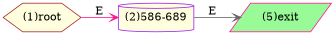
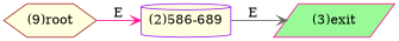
  digraph {
    rankdir=LR
    node [fillcolor=lightyellow style=filled]
    edge [arrowhead=vee]
-   n1 [color=brown label="(1)root" shape=hexagon]
+   n1 [color=brown label="(9)root" shape=hexagon]
    n2 [color=purple label="(2)586-689" shape=cylinder]
-   n3 [color=deeppink fillcolor=palegreen label="(5)exit" shape=parallelogram]
+   n3 [color=deeppink fillcolor=palegreen label="(3)exit" shape=parallelogram]
    n1 -> n2 [color=deeppink label=E]
    n2 -> n3 [color=gray40 label=E]
  }
